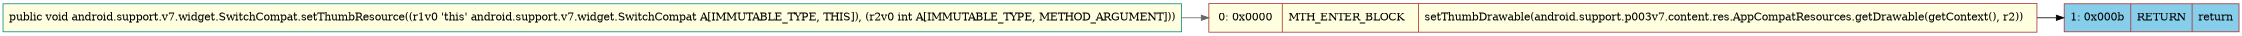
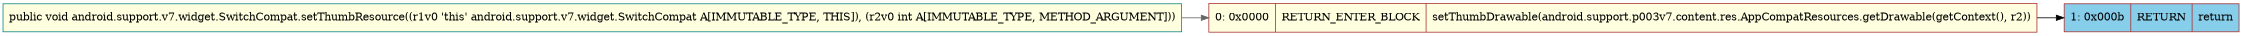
  digraph {
    rankdir=LR
    node [shape=record style=filled fillcolor=lightyellow color=brown]
-   n1 [label="{0\:\ 0x0000|MTH_ENTER_BLOCK\l|setThumbDrawable(android.support.p003v7.content.res.AppCompatResources.getDrawable(getContext(), r2))\l}"]
+   n1 [label="{0\:\ 0x0000|RETURN_ENTER_BLOCK\l|setThumbDrawable(android.support.p003v7.content.res.AppCompatResources.getDrawable(getContext(), r2))\l}"]
    n2 [label="{1\:\ 0x000b|RETURN\l|return\l}" fillcolor=skyblue]
    n3 [label="{public void android.support.v7.widget.SwitchCompat.setThumbResource((r1v0 'this' android.support.v7.widget.SwitchCompat A[IMMUTABLE_TYPE, THIS]), (r2v0 int A[IMMUTABLE_TYPE, METHOD_ARGUMENT])) }" color=teal]
    n1 -> n2 [color=black]
    n3 -> n1 [color=gray40]
  }
